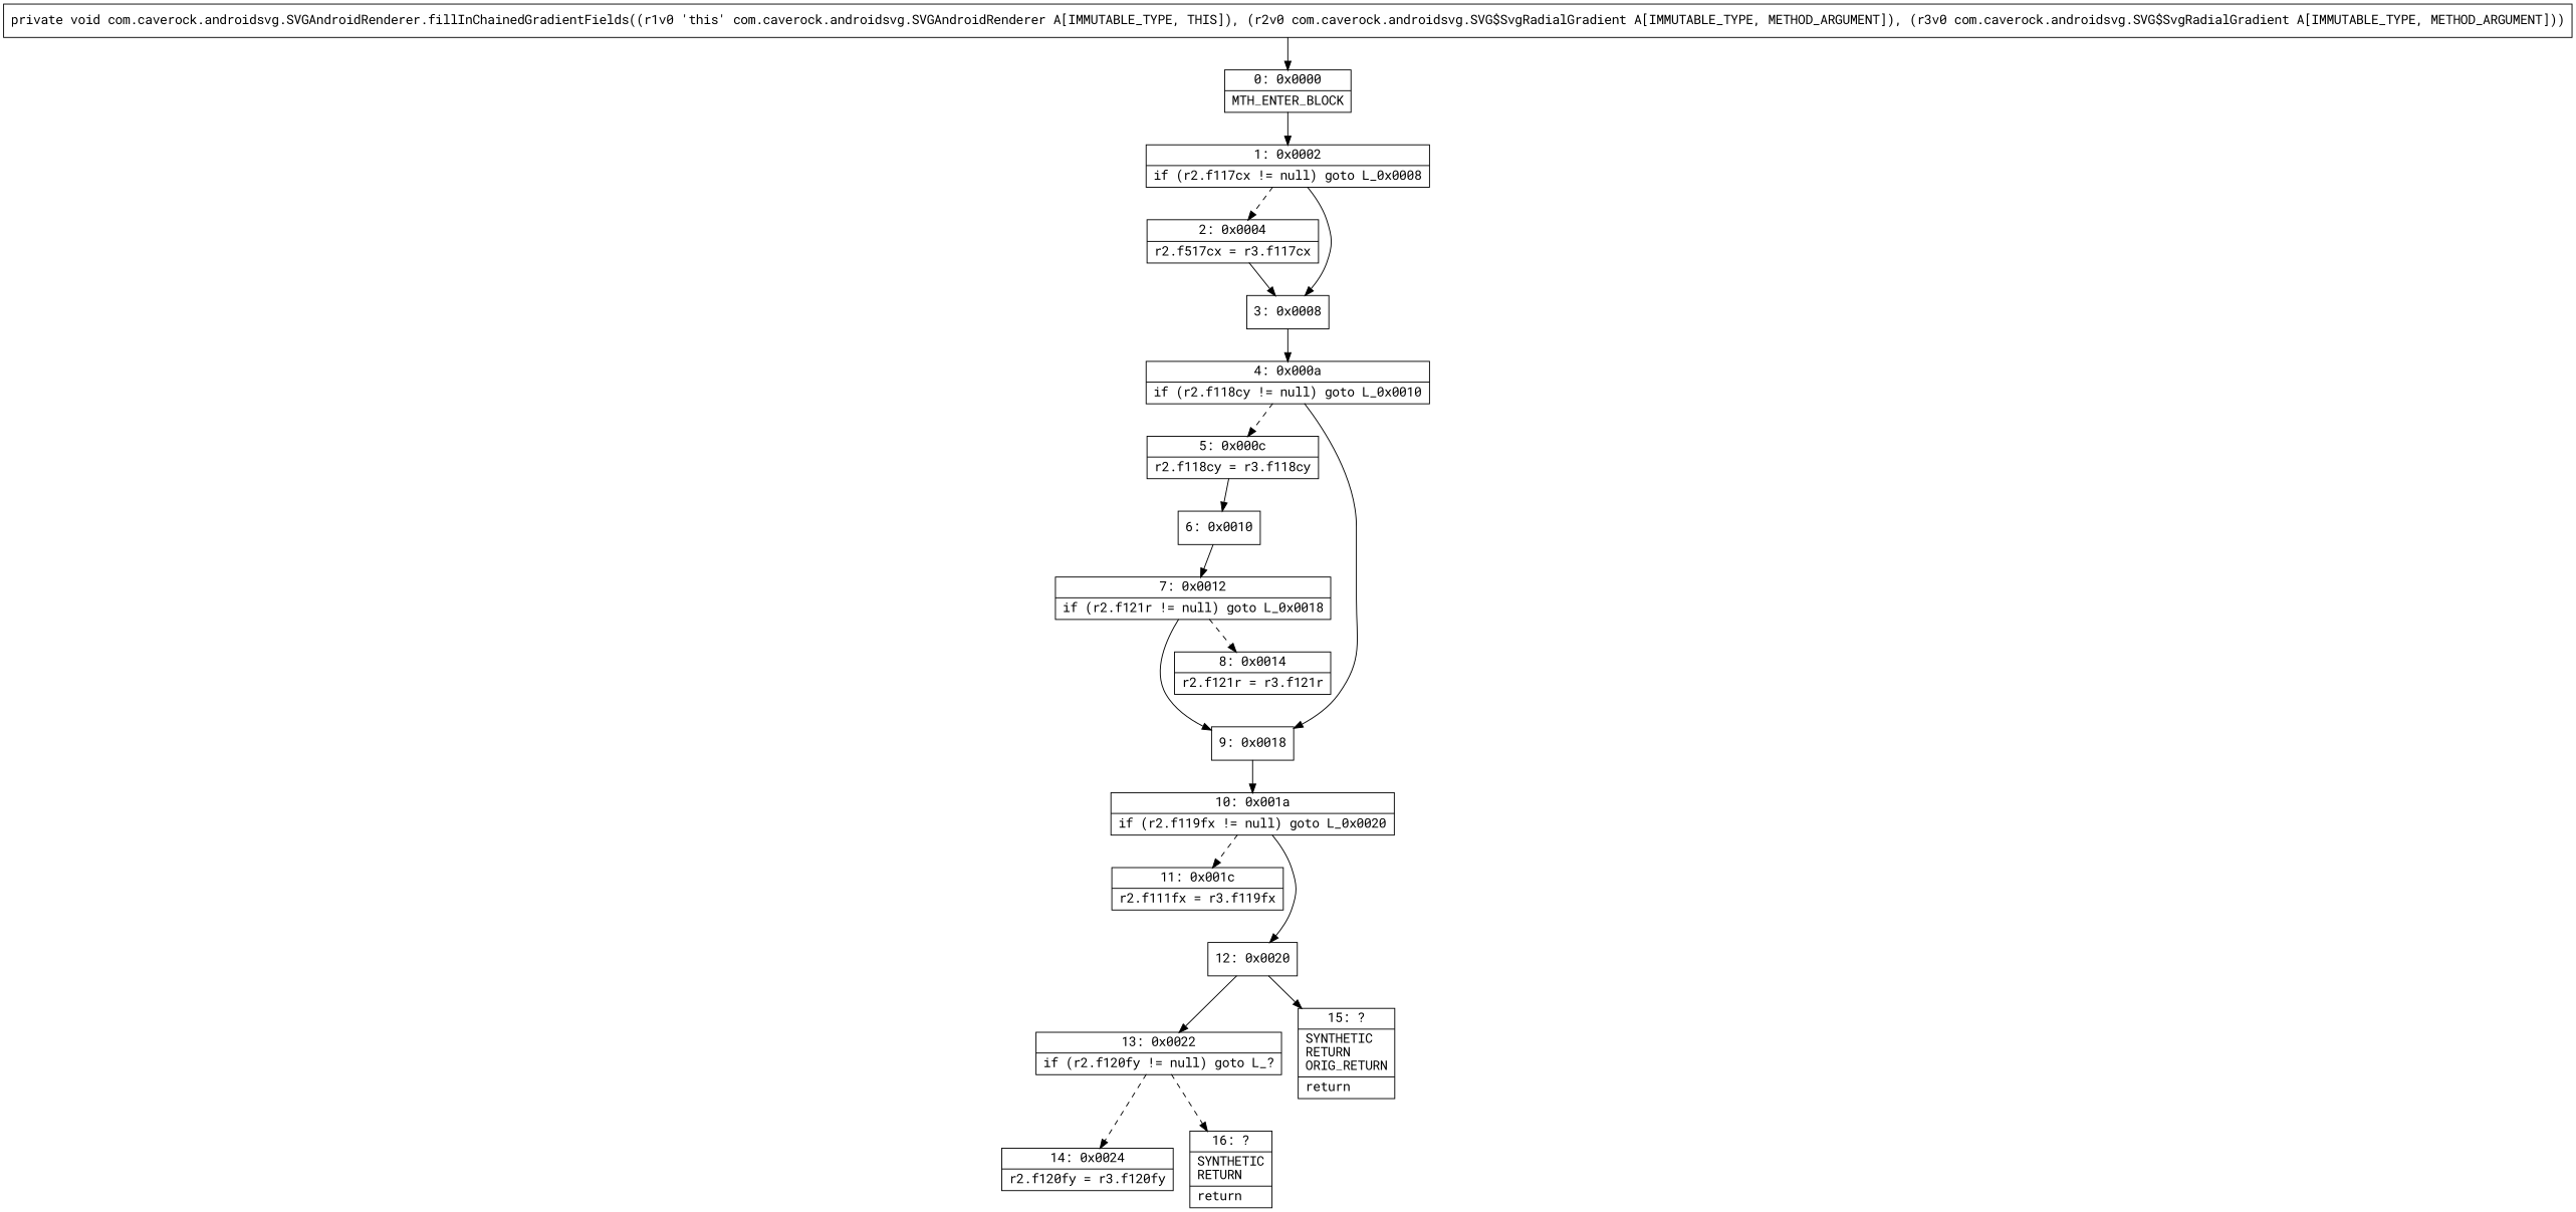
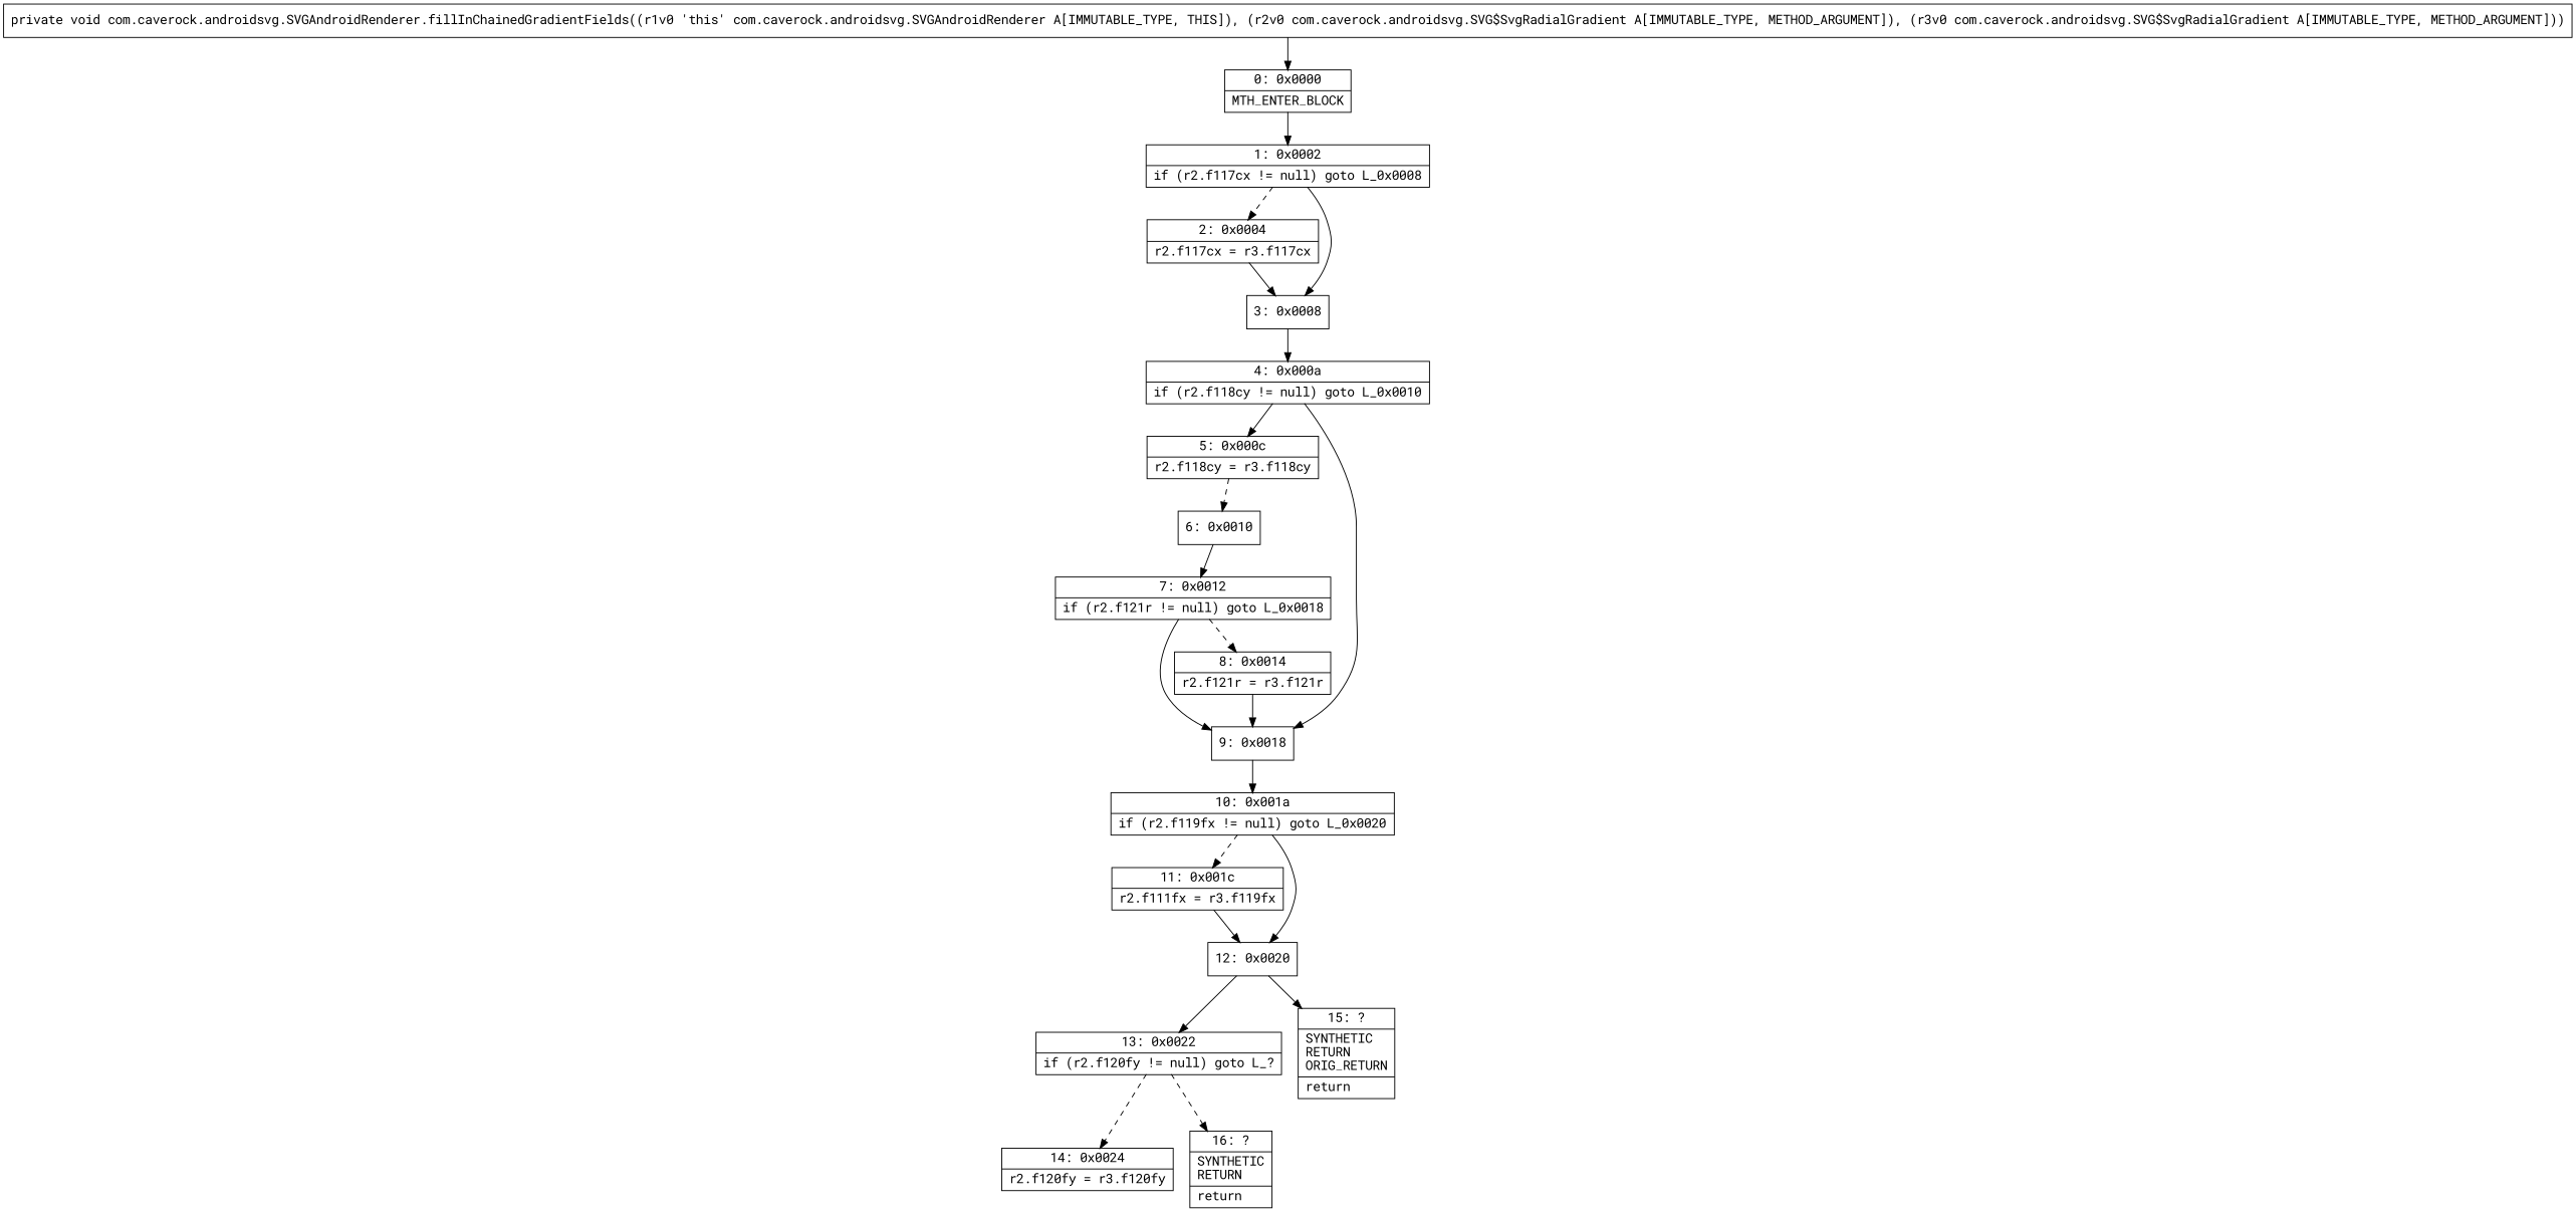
  digraph {
    fontname="Roboto Mono"
    node [fontname="Roboto Mono" shape=record]
    edge [fontname="Roboto Mono"]
    n1 [label="{0\:\ 0x0000|MTH_ENTER_BLOCK\l}"]
    n2 [label="{1\:\ 0x0002|if (r2.f117cx != null) goto L_0x0008\l}"]
-   n3 [label="{2\:\ 0x0004|r2.f517cx = r3.f117cx\l}"]
+   n3 [label="{2\:\ 0x0004|r2.f117cx = r3.f117cx\l}"]
    n4 [label="{3\:\ 0x0008}"]
    n5 [label="{4\:\ 0x000a|if (r2.f118cy != null) goto L_0x0010\l}"]
    n6 [label="{5\:\ 0x000c|r2.f118cy = r3.f118cy\l}"]
    n7 [label="{9\:\ 0x0018}"]
    n8 [label="{6\:\ 0x0010}"]
    n9 [label="{7\:\ 0x0012|if (r2.f121r != null) goto L_0x0018\l}"]
    n10 [label="{8\:\ 0x0014|r2.f121r = r3.f121r\l}"]
    n11 [label="{10\:\ 0x001a|if (r2.f119fx != null) goto L_0x0020\l}"]
    n12 [label="{11\:\ 0x001c|r2.f111fx = r3.f119fx\l}"]
    n13 [label="{12\:\ 0x0020}"]
    n14 [label="{13\:\ 0x0022|if (r2.f120fy != null) goto L_?\l}"]
    n15 [label="{15\:\ ?|SYNTHETIC\lRETURN\lORIG_RETURN\l|return\l}"]
    n16 [label="{14\:\ 0x0024|r2.f120fy = r3.f120fy\l}"]
    n17 [label="{16\:\ ?|SYNTHETIC\lRETURN\l|return\l}"]
    n18 [label="{private void com.caverock.androidsvg.SVGAndroidRenderer.fillInChainedGradientFields((r1v0 'this' com.caverock.androidsvg.SVGAndroidRenderer A[IMMUTABLE_TYPE, THIS]), (r2v0 com.caverock.androidsvg.SVG$SvgRadialGradient A[IMMUTABLE_TYPE, METHOD_ARGUMENT]), (r3v0 com.caverock.androidsvg.SVG$SvgRadialGradient A[IMMUTABLE_TYPE, METHOD_ARGUMENT])) }"]
    n1 -> n2
    n2 -> n3 [style=dashed]
    n2 -> n4
    n3 -> n4
    n4 -> n5
-   n5 -> n6 [style=dashed]
+   n5 -> n6 [style=solid]
    n5 -> n7
-   n6 -> n8
+   n6 -> n8 [style=dashed]
    n7 -> n11
    n8 -> n9
    n9 -> n7
    n9 -> n10 [style=dashed]
+   n10 -> n7
    n11 -> n12 [style=dashed]
    n11 -> n13
+   n12 -> n13
    n13 -> n14
    n13 -> n15
    n14 -> n16 [style=dashed]
    n14 -> n17 [style=dashed]
    n18 -> n1
  }
